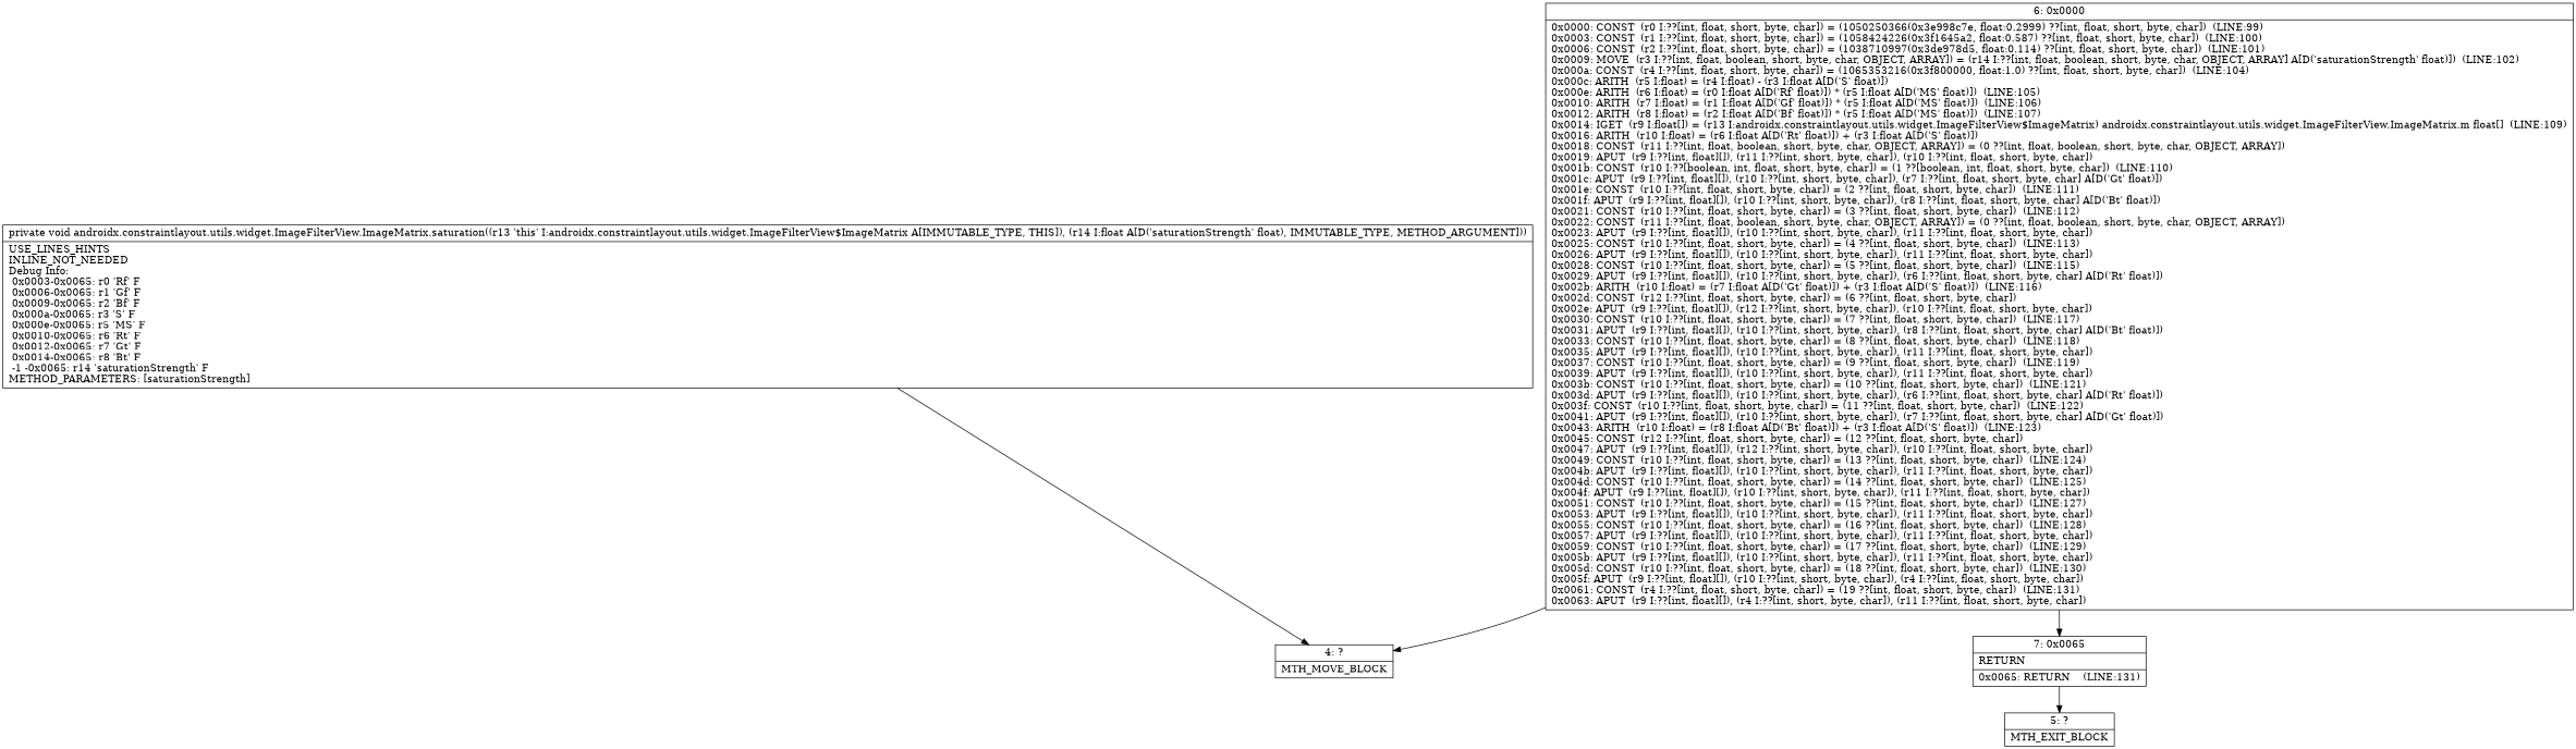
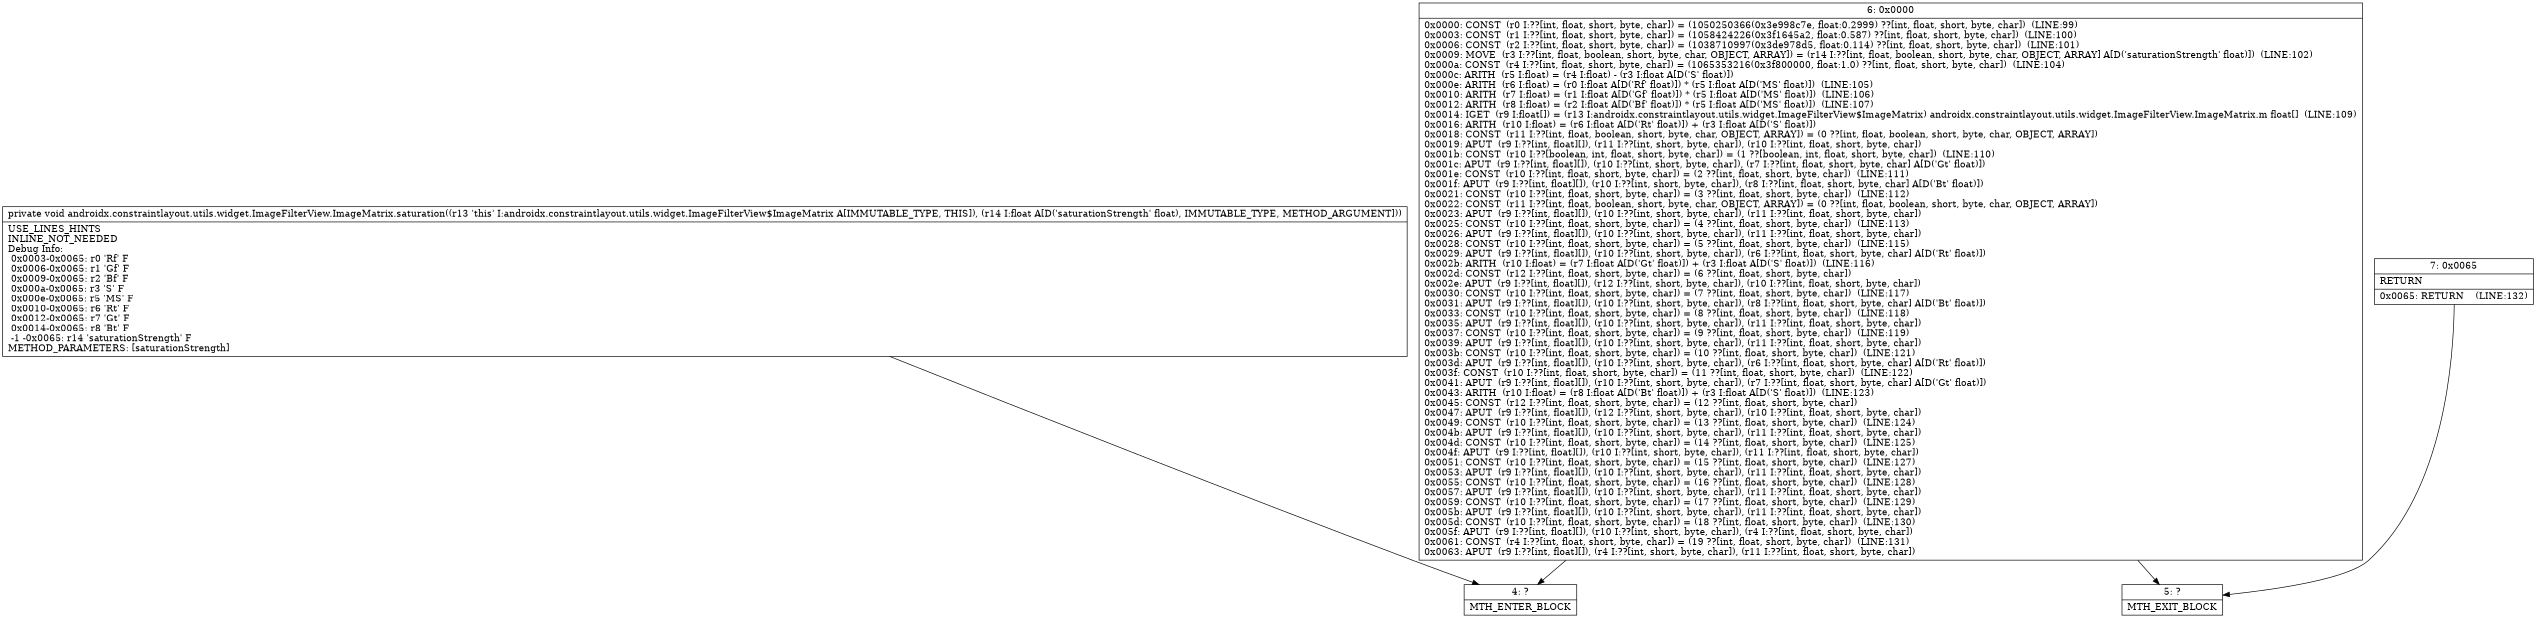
  digraph {
    node [shape=record]
-   n1 [label="{4\:\ ?|MTH_MOVE_BLOCK\l}"]
+   n1 [label="{4\:\ ?|MTH_ENTER_BLOCK\l}"]
    n2 [label="{6\:\ 0x0000|0x0000: CONST  (r0 I:??[int, float, short, byte, char]) = (1050250366(0x3e998c7e, float:0.2999) ??[int, float, short, byte, char])  (LINE:99)\l0x0003: CONST  (r1 I:??[int, float, short, byte, char]) = (1058424226(0x3f1645a2, float:0.587) ??[int, float, short, byte, char])  (LINE:100)\l0x0006: CONST  (r2 I:??[int, float, short, byte, char]) = (1038710997(0x3de978d5, float:0.114) ??[int, float, short, byte, char])  (LINE:101)\l0x0009: MOVE  (r3 I:??[int, float, boolean, short, byte, char, OBJECT, ARRAY]) = (r14 I:??[int, float, boolean, short, byte, char, OBJECT, ARRAY] A[D('saturationStrength' float)])  (LINE:102)\l0x000a: CONST  (r4 I:??[int, float, short, byte, char]) = (1065353216(0x3f800000, float:1.0) ??[int, float, short, byte, char])  (LINE:104)\l0x000c: ARITH  (r5 I:float) = (r4 I:float) \- (r3 I:float A[D('S' float)]) \l0x000e: ARITH  (r6 I:float) = (r0 I:float A[D('Rf' float)]) * (r5 I:float A[D('MS' float)])  (LINE:105)\l0x0010: ARITH  (r7 I:float) = (r1 I:float A[D('Gf' float)]) * (r5 I:float A[D('MS' float)])  (LINE:106)\l0x0012: ARITH  (r8 I:float) = (r2 I:float A[D('Bf' float)]) * (r5 I:float A[D('MS' float)])  (LINE:107)\l0x0014: IGET  (r9 I:float[]) = (r13 I:androidx.constraintlayout.utils.widget.ImageFilterView$ImageMatrix) androidx.constraintlayout.utils.widget.ImageFilterView.ImageMatrix.m float[]  (LINE:109)\l0x0016: ARITH  (r10 I:float) = (r6 I:float A[D('Rt' float)]) + (r3 I:float A[D('S' float)]) \l0x0018: CONST  (r11 I:??[int, float, boolean, short, byte, char, OBJECT, ARRAY]) = (0 ??[int, float, boolean, short, byte, char, OBJECT, ARRAY]) \l0x0019: APUT  (r9 I:??[int, float][]), (r11 I:??[int, short, byte, char]), (r10 I:??[int, float, short, byte, char]) \l0x001b: CONST  (r10 I:??[boolean, int, float, short, byte, char]) = (1 ??[boolean, int, float, short, byte, char])  (LINE:110)\l0x001c: APUT  (r9 I:??[int, float][]), (r10 I:??[int, short, byte, char]), (r7 I:??[int, float, short, byte, char] A[D('Gt' float)]) \l0x001e: CONST  (r10 I:??[int, float, short, byte, char]) = (2 ??[int, float, short, byte, char])  (LINE:111)\l0x001f: APUT  (r9 I:??[int, float][]), (r10 I:??[int, short, byte, char]), (r8 I:??[int, float, short, byte, char] A[D('Bt' float)]) \l0x0021: CONST  (r10 I:??[int, float, short, byte, char]) = (3 ??[int, float, short, byte, char])  (LINE:112)\l0x0022: CONST  (r11 I:??[int, float, boolean, short, byte, char, OBJECT, ARRAY]) = (0 ??[int, float, boolean, short, byte, char, OBJECT, ARRAY]) \l0x0023: APUT  (r9 I:??[int, float][]), (r10 I:??[int, short, byte, char]), (r11 I:??[int, float, short, byte, char]) \l0x0025: CONST  (r10 I:??[int, float, short, byte, char]) = (4 ??[int, float, short, byte, char])  (LINE:113)\l0x0026: APUT  (r9 I:??[int, float][]), (r10 I:??[int, short, byte, char]), (r11 I:??[int, float, short, byte, char]) \l0x0028: CONST  (r10 I:??[int, float, short, byte, char]) = (5 ??[int, float, short, byte, char])  (LINE:115)\l0x0029: APUT  (r9 I:??[int, float][]), (r10 I:??[int, short, byte, char]), (r6 I:??[int, float, short, byte, char] A[D('Rt' float)]) \l0x002b: ARITH  (r10 I:float) = (r7 I:float A[D('Gt' float)]) + (r3 I:float A[D('S' float)])  (LINE:116)\l0x002d: CONST  (r12 I:??[int, float, short, byte, char]) = (6 ??[int, float, short, byte, char]) \l0x002e: APUT  (r9 I:??[int, float][]), (r12 I:??[int, short, byte, char]), (r10 I:??[int, float, short, byte, char]) \l0x0030: CONST  (r10 I:??[int, float, short, byte, char]) = (7 ??[int, float, short, byte, char])  (LINE:117)\l0x0031: APUT  (r9 I:??[int, float][]), (r10 I:??[int, short, byte, char]), (r8 I:??[int, float, short, byte, char] A[D('Bt' float)]) \l0x0033: CONST  (r10 I:??[int, float, short, byte, char]) = (8 ??[int, float, short, byte, char])  (LINE:118)\l0x0035: APUT  (r9 I:??[int, float][]), (r10 I:??[int, short, byte, char]), (r11 I:??[int, float, short, byte, char]) \l0x0037: CONST  (r10 I:??[int, float, short, byte, char]) = (9 ??[int, float, short, byte, char])  (LINE:119)\l0x0039: APUT  (r9 I:??[int, float][]), (r10 I:??[int, short, byte, char]), (r11 I:??[int, float, short, byte, char]) \l0x003b: CONST  (r10 I:??[int, float, short, byte, char]) = (10 ??[int, float, short, byte, char])  (LINE:121)\l0x003d: APUT  (r9 I:??[int, float][]), (r10 I:??[int, short, byte, char]), (r6 I:??[int, float, short, byte, char] A[D('Rt' float)]) \l0x003f: CONST  (r10 I:??[int, float, short, byte, char]) = (11 ??[int, float, short, byte, char])  (LINE:122)\l0x0041: APUT  (r9 I:??[int, float][]), (r10 I:??[int, short, byte, char]), (r7 I:??[int, float, short, byte, char] A[D('Gt' float)]) \l0x0043: ARITH  (r10 I:float) = (r8 I:float A[D('Bt' float)]) + (r3 I:float A[D('S' float)])  (LINE:123)\l0x0045: CONST  (r12 I:??[int, float, short, byte, char]) = (12 ??[int, float, short, byte, char]) \l0x0047: APUT  (r9 I:??[int, float][]), (r12 I:??[int, short, byte, char]), (r10 I:??[int, float, short, byte, char]) \l0x0049: CONST  (r10 I:??[int, float, short, byte, char]) = (13 ??[int, float, short, byte, char])  (LINE:124)\l0x004b: APUT  (r9 I:??[int, float][]), (r10 I:??[int, short, byte, char]), (r11 I:??[int, float, short, byte, char]) \l0x004d: CONST  (r10 I:??[int, float, short, byte, char]) = (14 ??[int, float, short, byte, char])  (LINE:125)\l0x004f: APUT  (r9 I:??[int, float][]), (r10 I:??[int, short, byte, char]), (r11 I:??[int, float, short, byte, char]) \l0x0051: CONST  (r10 I:??[int, float, short, byte, char]) = (15 ??[int, float, short, byte, char])  (LINE:127)\l0x0053: APUT  (r9 I:??[int, float][]), (r10 I:??[int, short, byte, char]), (r11 I:??[int, float, short, byte, char]) \l0x0055: CONST  (r10 I:??[int, float, short, byte, char]) = (16 ??[int, float, short, byte, char])  (LINE:128)\l0x0057: APUT  (r9 I:??[int, float][]), (r10 I:??[int, short, byte, char]), (r11 I:??[int, float, short, byte, char]) \l0x0059: CONST  (r10 I:??[int, float, short, byte, char]) = (17 ??[int, float, short, byte, char])  (LINE:129)\l0x005b: APUT  (r9 I:??[int, float][]), (r10 I:??[int, short, byte, char]), (r11 I:??[int, float, short, byte, char]) \l0x005d: CONST  (r10 I:??[int, float, short, byte, char]) = (18 ??[int, float, short, byte, char])  (LINE:130)\l0x005f: APUT  (r9 I:??[int, float][]), (r10 I:??[int, short, byte, char]), (r4 I:??[int, float, short, byte, char]) \l0x0061: CONST  (r4 I:??[int, float, short, byte, char]) = (19 ??[int, float, short, byte, char])  (LINE:131)\l0x0063: APUT  (r9 I:??[int, float][]), (r4 I:??[int, short, byte, char]), (r11 I:??[int, float, short, byte, char]) \l}"]
-   n3 [label="{7\:\ 0x0065|RETURN\l|0x0065: RETURN    (LINE:131)\l}"]
+   n3 [label="{7\:\ 0x0065|RETURN\l|0x0065: RETURN    (LINE:132)\l}"]
    n4 [label="{5\:\ ?|MTH_EXIT_BLOCK\l}"]
    n5 [label="{private void androidx.constraintlayout.utils.widget.ImageFilterView.ImageMatrix.saturation((r13 'this' I:androidx.constraintlayout.utils.widget.ImageFilterView$ImageMatrix A[IMMUTABLE_TYPE, THIS]), (r14 I:float A[D('saturationStrength' float), IMMUTABLE_TYPE, METHOD_ARGUMENT]))  | USE_LINES_HINTS\lINLINE_NOT_NEEDED\lDebug Info:\l  0x0003\-0x0065: r0 'Rf' F\l  0x0006\-0x0065: r1 'Gf' F\l  0x0009\-0x0065: r2 'Bf' F\l  0x000a\-0x0065: r3 'S' F\l  0x000e\-0x0065: r5 'MS' F\l  0x0010\-0x0065: r6 'Rt' F\l  0x0012\-0x0065: r7 'Gt' F\l  0x0014\-0x0065: r8 'Bt' F\l  \-1 \-0x0065: r14 'saturationStrength' F\lMETHOD_PARAMETERS: [saturationStrength]\l}"]
    n2 -> n1
-   n2 -> n3
+   n2 -> n4
    n3 -> n4
    n5 -> n1
  }
